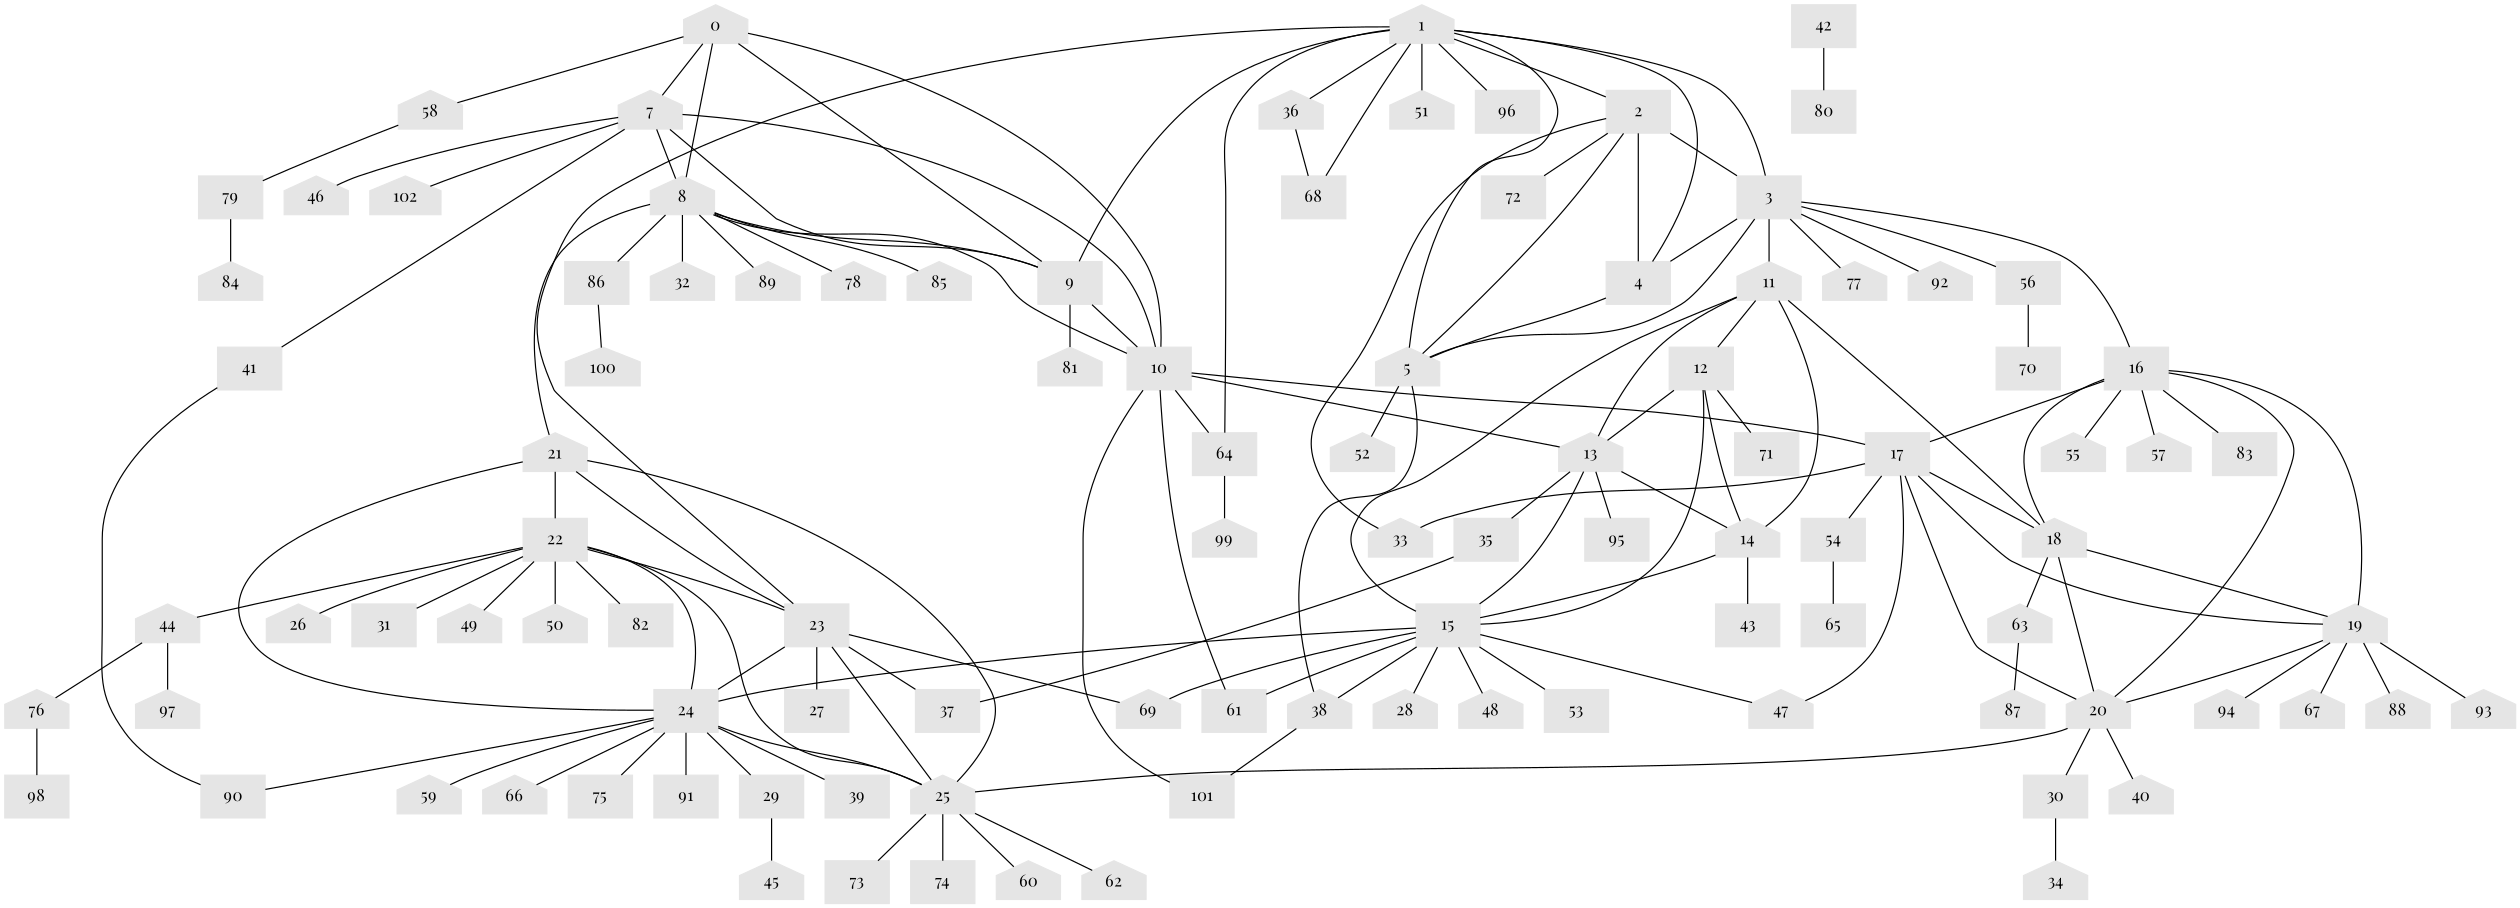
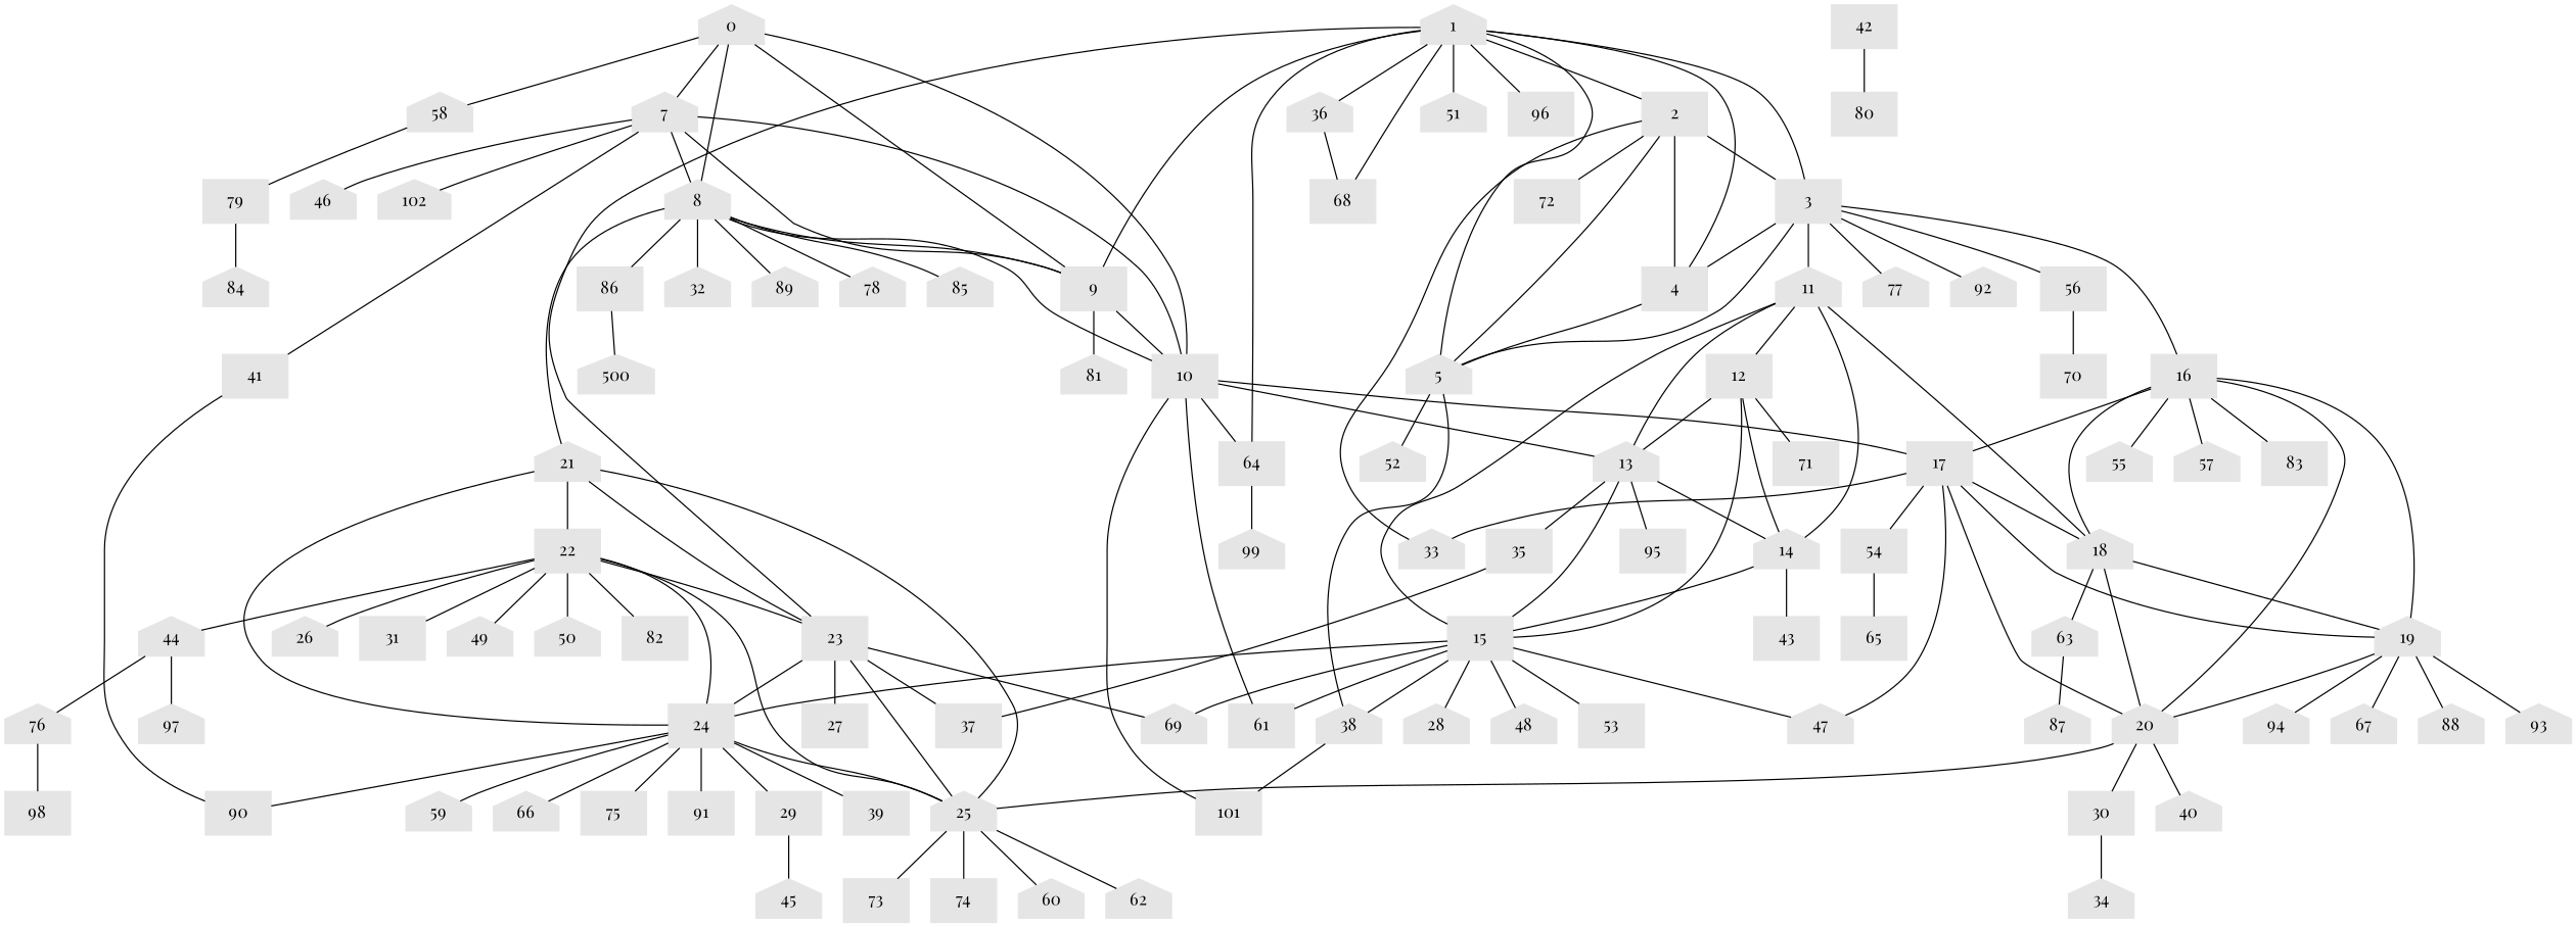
  graph {
    fontname="Playfair Display"
    node [color=gray90 fontname="Playfair Display" shape=house style=filled]
    edge [fontname="Playfair Display"]
    2 [shape=box]
    1
    3 [shape=box]
    4 [shape=box]
    5
    9 [shape=box]
    23 [shape=box]
    36
    51
    64 [shape=box]
    96 [shape=box]
    68 [shape=box]
    33
    72 [shape=box]
    11
    16 [shape=box]
    56 [shape=box]
    77
    92
    38
    52
    10 [shape=box]
    81
    24 [shape=box]
    69
    25
    27 [shape=box]
    37 [shape=box]
    42 [shape=box]
    80 [shape=box]
    99
    13
    12 [shape=box]
    14
    15 [shape=box]
    18
    17 [shape=box]
    19
    20
    55
    57
    83 [shape=box]
    70 [shape=box]
    101 [shape=box]
    n45 [label=0]
    7
    8
    58
    41 [shape=box]
    46
    102
    21
    32
    78
    85
    86 [shape=box]
    89
    61 [shape=box]
    79 [shape=box]
    90 [shape=box]
    22 [shape=box]
-   100
+   100 [label=500]
    35 [shape=box]
    95 [shape=box]
    47
    54 [shape=box]
    71 [shape=box]
    43 [shape=box]
    28
    48
    53 [shape=box]
    63
    29 [shape=box]
    39 [shape=box]
    59
    66
    75 [shape=box]
    91 [shape=box]
    67
    88
    93
    94
    30 [shape=box]
    40
    65 [shape=box]
    87
    60
    62
    73 [shape=box]
    74 [shape=box]
    34
    26
    31 [shape=box]
    44
    49
    50
    82 [shape=box]
    76
    97
    45
    98 [shape=box]
    84
    2 -- 3
    2 -- 4
    2 -- 5
    2 -- 33
    2 -- 72
    1 -- 2
    1 -- 3
    1 -- 4
    1 -- 5
    1 -- 9
    1 -- 23
    1 -- 36
    1 -- 51
    1 -- 64
    1 -- 96
    1 -- 68
    3 -- 4
    3 -- 5
    3 -- 11
    3 -- 16
    3 -- 56
    3 -- 77
    3 -- 92
    4 -- 5
    5 -- 38
    5 -- 52
    9 -- 10
    9 -- 81
    23 -- 24
    23 -- 69
    23 -- 25
    23 -- 27
    23 -- 37
    36 -- 68
    64 -- 99
    11 -- 13
    11 -- 12
    11 -- 14
    11 -- 15
    11 -- 18
    16 -- 18
    16 -- 17
    16 -- 19
    16 -- 20
    16 -- 55
    16 -- 57
    16 -- 83
    56 -- 70
    38 -- 101
    10 -- 64
    10 -- 13
    10 -- 17
    10 -- 101
    10 -- 61
    24 -- 25
    24 -- 90
    24 -- 29
    24 -- 39
    24 -- 59
    24 -- 66
    24 -- 75
    24 -- 91
    25 -- 60
    25 -- 62
    25 -- 73
    25 -- 74
    42 -- 80
    13 -- 14
    13 -- 15
    13 -- 35
    13 -- 95
    12 -- 13
    12 -- 14
    12 -- 15
    12 -- 71
    14 -- 15
    14 -- 43
    15 -- 38
    15 -- 24
    15 -- 69
    15 -- 61
    15 -- 47
    15 -- 28
    15 -- 48
    15 -- 53
    18 -- 19
    18 -- 20
    18 -- 63
    17 -- 33
    17 -- 18
    17 -- 19
    17 -- 20
    17 -- 47
    17 -- 54
    19 -- 20
    19 -- 67
    19 -- 88
    19 -- 93
    19 -- 94
    20 -- 25
    20 -- 30
    20 -- 40
    n45 -- 9
    n45 -- 10
    n45 -- 7
    n45 -- 8
    n45 -- 58
    7 -- 9
    7 -- 10
    7 -- 8
    7 -- 41
    7 -- 46
    7 -- 102
    8 -- 9
    8 -- 10
    8 -- 21
    8 -- 32
    8 -- 78
    8 -- 85
    8 -- 86
    8 -- 89
    58 -- 79
    41 -- 90
    21 -- 23
    21 -- 24
    21 -- 25
    21 -- 22
    86 -- 100
    79 -- 84
    22 -- 23
    22 -- 24
    22 -- 25
    22 -- 26
    22 -- 31
    22 -- 44
    22 -- 49
    22 -- 50
    22 -- 82
    35 -- 37
    54 -- 65
    63 -- 87
    29 -- 45
    30 -- 34
    44 -- 76
    44 -- 97
    76 -- 98
  }
